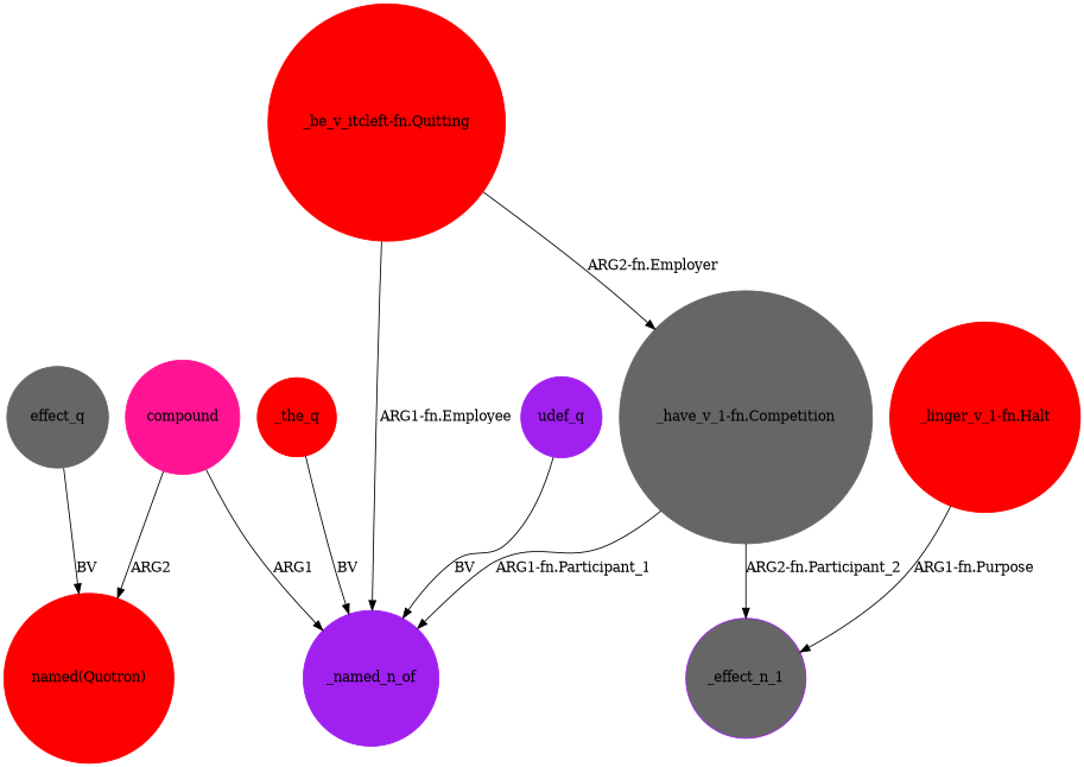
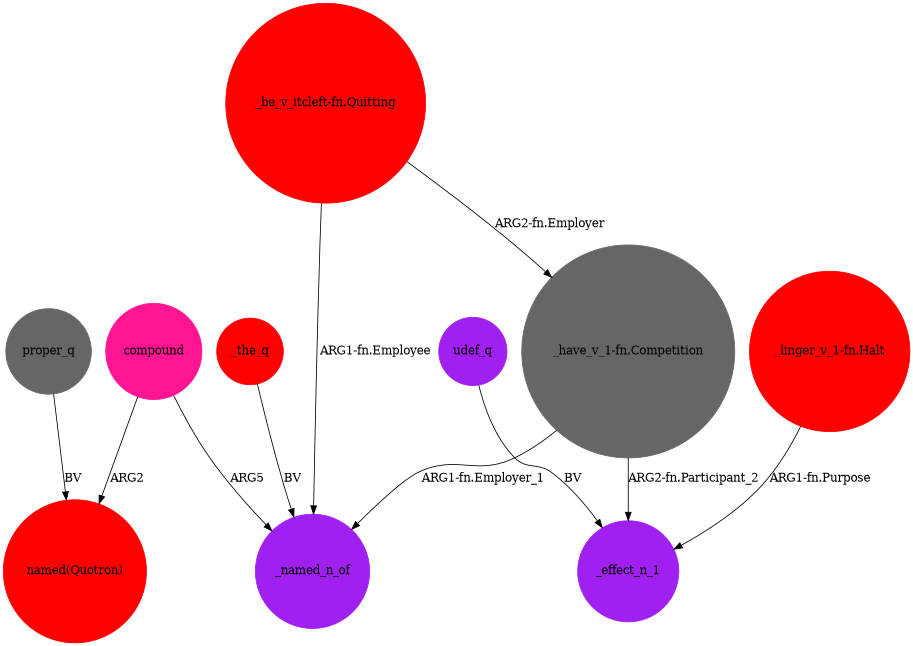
  digraph {
    node [color=red shape=circle style=filled]
    compound [color=deeppink]
    "named(Quotron)"
    n3 [color=purple label=_named_n_of]
    _the_q
    "_be_v_itcleft-fn.Quitting"
    "_have_v_1-fn.Competition" [color=gray40]
-   _effect_n_1 [color=purple fillcolor=gray40]
-   proper_q [color=gray40 label=effect_q]
+   _effect_n_1 [color=purple]
+   proper_q [color=gray40]
    udef_q [color=purple]
    "_linger_v_1-fn.Halt"
    compound -> "named(Quotron)" [label=ARG2]
-   compound -> n3 [label=ARG1]
+   compound -> n3 [label=ARG5]
    _the_q -> n3 [label=BV]
    "_be_v_itcleft-fn.Quitting" -> n3 [label="ARG1-fn.Employee"]
    "_be_v_itcleft-fn.Quitting" -> "_have_v_1-fn.Competition" [label="ARG2-fn.Employer"]
-   "_have_v_1-fn.Competition" -> n3 [label="ARG1-fn.Participant_1"]
+   "_have_v_1-fn.Competition" -> n3 [label="ARG1-fn.Employer_1"]
    "_have_v_1-fn.Competition" -> _effect_n_1 [label="ARG2-fn.Participant_2"]
    proper_q -> "named(Quotron)" [label=BV]
-   udef_q -> n3 [label=BV]
+   udef_q -> _effect_n_1 [label=BV]
    "_linger_v_1-fn.Halt" -> _effect_n_1 [label="ARG1-fn.Purpose"]
  }
